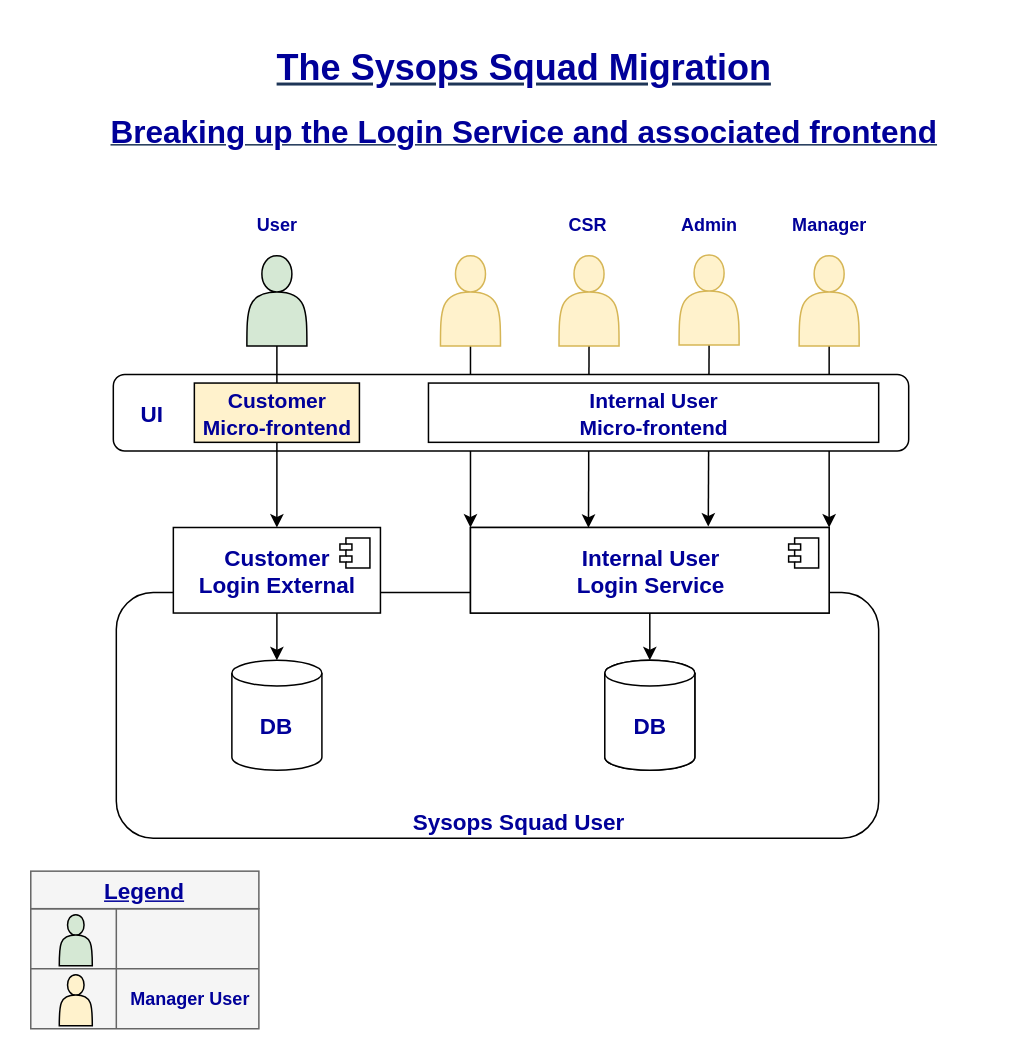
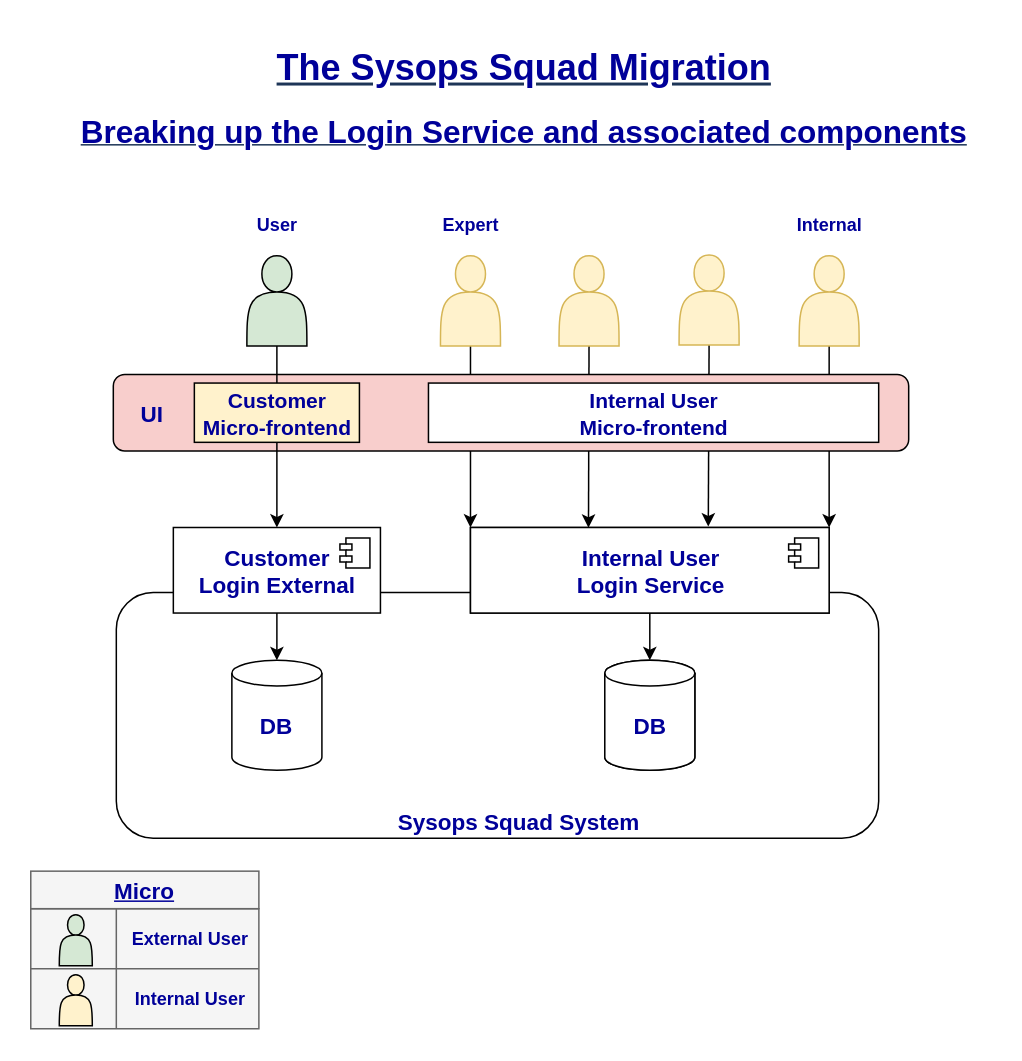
  <mxCell id="0" />
  <mxCell id="1" parent="0" />
  <mxCell id="2" value="" style="endArrow=classic;html=1;fontSize=15;fontColor=#000099;exitX=0.5;exitY=1;exitDx=0;exitDy=0;entryX=0.5;entryY=0;entryDx=0;entryDy=0;entryPerimeter=0;" edge="1" parent="1" target="19"><mxGeometry x="333.5" y="319.4" width="50" height="50" as="geometry"><mxPoint x="432.5" y="408" as="sourcePoint" /><mxPoint x="591.5" y="433" as="targetPoint" /></mxGeometry></mxCell>
  <mxCell id="3" style="rounded=0;orthogonalLoop=1;jettySize=auto;html=1;exitX=0.5;exitY=1;exitDx=0;exitDy=0;entryX=0.663;entryY=-0.011;entryDx=0;entryDy=0;entryPerimeter=0;" edge="1" parent="1" source="11" target="17"><mxGeometry x="-265" y="-114.75" as="geometry"><mxPoint x="74" y="73.25" as="targetPoint" /></mxGeometry></mxCell>
  <mxCell id="4" style="rounded=0;orthogonalLoop=1;jettySize=auto;html=1;exitX=0.5;exitY=1;exitDx=0;exitDy=0;entryX=0;entryY=0;entryDx=0;entryDy=0;" edge="1" parent="1" source="42" target="17"><mxGeometry x="-309" y="45.25" as="geometry"><mxPoint x="-52" y="26.325" as="targetPoint" /></mxGeometry></mxCell>
  <mxCell id="5" style="rounded=0;orthogonalLoop=1;jettySize=auto;html=1;exitX=0.5;exitY=1;exitDx=0;exitDy=0;entryX=0.329;entryY=0.004;entryDx=0;entryDy=0;entryPerimeter=0;" edge="1" parent="1" source="8" target="17"><mxGeometry x="-309" y="45.25" as="geometry"><mxPoint x="-6" y="24.65" as="targetPoint" /></mxGeometry></mxCell>
  <mxCell id="6" style="rounded=0;orthogonalLoop=1;jettySize=auto;html=1;exitX=0.5;exitY=1;exitDx=0;exitDy=0;entryX=1;entryY=0;entryDx=0;entryDy=0;" edge="1" parent="1" source="14" target="17"><mxGeometry x="-309" y="45.25" as="geometry"><mxPoint x="126" y="75.25" as="targetPoint" /></mxGeometry></mxCell>
  <mxCell id="7" value="" style="group" vertex="1" connectable="0" parent="1"><mxGeometry x="371" y="140" width="41" height="90" as="geometry" /></mxCell>
  <mxCell id="8" value="" style="shape=actor;whiteSpace=wrap;html=1;fillColor=#fff2cc;strokeColor=#d6b656;" vertex="1" parent="7"><mxGeometry x="1" y="30" width="40" height="60" as="geometry" /></mxCell>
- <mxCell id="9" value="CSR" style="text;html=1;resizable=0;autosize=1;align=center;verticalAlign=middle;points=[];fillColor=none;strokeColor=none;rounded=0;fontStyle=1;fontColor=#000099;" vertex="1" parent="7"><mxGeometry width="40" height="20" as="geometry" /></mxCell>
  <mxCell id="10" value="" style="group" vertex="1" connectable="0" parent="1"><mxGeometry x="447" y="140" width="50" height="89.4" as="geometry" /></mxCell>
  <mxCell id="11" value="" style="shape=actor;whiteSpace=wrap;html=1;fillColor=#fff2cc;strokeColor=#d6b656;" vertex="1" parent="10"><mxGeometry x="5" y="29.4" width="40" height="60" as="geometry" /></mxCell>
- <mxCell id="12" value="Admin" style="text;html=1;resizable=0;autosize=1;align=center;verticalAlign=middle;points=[];fillColor=none;strokeColor=none;rounded=0;fontStyle=1;fontColor=#000099;" vertex="1" parent="10"><mxGeometry width="50" height="20" as="geometry" /></mxCell>
  <mxCell id="13" value="" style="group" vertex="1" connectable="0" parent="1"><mxGeometry x="517" y="140" width="70" height="90" as="geometry" /></mxCell>
  <mxCell id="14" value="" style="shape=actor;whiteSpace=wrap;html=1;fillColor=#fff2cc;strokeColor=#d6b656;" vertex="1" parent="13"><mxGeometry x="15" y="30" width="40" height="60" as="geometry" /></mxCell>
- <mxCell id="15" value="Manager" style="text;html=1;resizable=0;autosize=1;align=center;verticalAlign=middle;points=[];fillColor=none;strokeColor=none;rounded=0;fontStyle=1;fontColor=#000099;" vertex="1" parent="13"><mxGeometry width="70" height="20" as="geometry" /></mxCell>
+ <mxCell id="15" value="Internal" style="text;html=1;resizable=0;autosize=1;align=center;verticalAlign=middle;points=[];fillColor=none;strokeColor=none;rounded=0;fontStyle=1;fontColor=#000099;" vertex="1" parent="13"><mxGeometry width="70" height="20" as="geometry" /></mxCell>
  <mxCell id="16" value="" style="group" vertex="1" connectable="0" parent="1"><mxGeometry x="285" y="254.75" width="300" height="258.021" as="geometry" /></mxCell>
  <mxCell id="17" value="Internal User&lt;br&gt;Login Service" style="html=1;dropTarget=0;labelBackgroundColor=none;fontSize=15;fontColor=#000099;fillColor=#ffffff;align=center;fontStyle=1;" vertex="1" parent="16"><mxGeometry x="28" y="96.25" width="239" height="57" as="geometry" /></mxCell>
  <mxCell id="18" value="" style="shape=module;jettyWidth=8;jettyHeight=4;" vertex="1" parent="17"><mxGeometry x="1" width="20" height="20" relative="1" as="geometry"><mxPoint x="-27" y="7" as="offset" /></mxGeometry></mxCell>
  <mxCell id="19" value="&lt;b&gt;DB&lt;/b&gt;" style="shape=cylinder3;whiteSpace=wrap;html=1;boundedLbl=1;backgroundOutline=1;size=8.6;labelBackgroundColor=none;fontSize=15;fontColor=#000099;strokeColor=#000000;fillColor=#ffffff;align=center;" vertex="1" parent="16"><mxGeometry x="117.5" y="184.734" width="60" height="73.287" as="geometry" /></mxCell>
  <mxCell id="20" value="&lt;b style=&quot;font-size: 14px&quot;&gt;Internal User&lt;br&gt;Micro-frontend&lt;/b&gt;" style="html=1;labelBackgroundColor=none;fontSize=15;fontColor=#000099;strokeColor=#000000;fillColor=#ffffff;align=center;" vertex="1" parent="16"><mxGeometry width="300" height="39.5" as="geometry" /></mxCell>
  <mxCell id="21" value="" style="group" vertex="1" connectable="0" parent="1"><mxGeometry x="20" y="20" width="639" height="665" as="geometry" /></mxCell>
- <mxCell id="22" value="&lt;h1&gt;&lt;b style=&quot;color: rgb(0 , 0 , 153)&quot;&gt;&lt;font style=&quot;font-size: 24px&quot;&gt;The Sysops Squad Migration&lt;/font&gt;&lt;/b&gt;&lt;/h1&gt;&lt;h3&gt;&lt;font color=&quot;#000099&quot; size=&quot;1&quot;&gt;&lt;b style=&quot;font-size: 21px&quot;&gt;&lt;span&gt;Breaking up the Login Service and associated frontend&lt;/span&gt;&lt;/b&gt;&lt;/font&gt;&lt;/h3&gt;" style="text;html=1;strokeColor=none;fillColor=none;align=center;verticalAlign=middle;whiteSpace=wrap;rounded=0;fontColor=#1D3557;fontStyle=4" vertex="1" parent="21"><mxGeometry x="19" width="620" height="87" as="geometry" /></mxCell>
+ <mxCell id="22" value="&lt;h1&gt;&lt;b style=&quot;color: rgb(0 , 0 , 153)&quot;&gt;&lt;font style=&quot;font-size: 24px&quot;&gt;The Sysops Squad Migration&lt;/font&gt;&lt;/b&gt;&lt;/h1&gt;&lt;h3&gt;&lt;font color=&quot;#000099&quot; size=&quot;1&quot;&gt;&lt;b style=&quot;font-size: 21px&quot;&gt;&lt;span&gt;Breaking up the Login Service and associated components&lt;/span&gt;&lt;/b&gt;&lt;/font&gt;&lt;/h3&gt;" style="text;html=1;strokeColor=none;fillColor=none;align=center;verticalAlign=middle;whiteSpace=wrap;rounded=0;fontColor=#1D3557;fontStyle=4" vertex="1" parent="21"><mxGeometry x="19" width="620" height="87" as="geometry" /></mxCell>
  <mxCell id="23" value="" style="group" vertex="1" connectable="0" parent="21"><mxGeometry y="560" width="152" height="105" as="geometry" /></mxCell>
  <mxCell id="24" value="" style="shape=table;html=1;whiteSpace=wrap;startSize=0;container=1;collapsible=0;childLayout=tableLayout;fillColor=#f5f5f5;strokeColor=#666666;fontColor=#333333;" vertex="1" parent="23"><mxGeometry y="25" width="152" height="80" as="geometry" /></mxCell>
  <mxCell id="25" value="" style="shape=partialRectangle;html=1;whiteSpace=wrap;collapsible=0;dropTarget=0;pointerEvents=0;fillColor=none;top=0;left=0;bottom=0;right=0;points=[[0,0.5],[1,0.5]];portConstraint=eastwest;" vertex="1" parent="24"><mxGeometry width="152" height="40" as="geometry" /></mxCell>
  <mxCell id="26" value="" style="shape=partialRectangle;html=1;whiteSpace=wrap;connectable=0;overflow=hidden;fillColor=none;top=0;left=0;bottom=0;right=0;" vertex="1" parent="25"><mxGeometry width="57" height="40" as="geometry" /></mxCell>
  <mxCell id="27" value="" style="shape=partialRectangle;html=1;whiteSpace=wrap;connectable=0;overflow=hidden;fillColor=none;top=0;left=0;bottom=0;right=0;" vertex="1" parent="25"><mxGeometry x="57" width="95" height="40" as="geometry" /></mxCell>
  <mxCell id="28" value="" style="shape=partialRectangle;html=1;whiteSpace=wrap;collapsible=0;dropTarget=0;pointerEvents=0;fillColor=none;top=0;left=0;bottom=0;right=0;points=[[0,0.5],[1,0.5]];portConstraint=eastwest;" vertex="1" parent="24"><mxGeometry y="40" width="152" height="40" as="geometry" /></mxCell>
  <mxCell id="29" value="" style="shape=partialRectangle;html=1;whiteSpace=wrap;connectable=0;overflow=hidden;fillColor=none;top=0;left=0;bottom=0;right=0;" vertex="1" parent="28"><mxGeometry width="57" height="40" as="geometry" /></mxCell>
  <mxCell id="30" value="" style="shape=partialRectangle;html=1;whiteSpace=wrap;connectable=0;overflow=hidden;fillColor=none;top=0;left=0;bottom=0;right=0;" vertex="1" parent="28"><mxGeometry x="57" width="95" height="40" as="geometry" /></mxCell>
  <mxCell id="31" value="" style="shape=actor;whiteSpace=wrap;html=1;labelBackgroundColor=none;fillColor=#D5E8D4;" vertex="1" parent="23"><mxGeometry x="19" y="29" width="22" height="34" as="geometry" /></mxCell>
+ <mxCell id="32" value="External User" style="text;html=1;resizable=0;autosize=1;align=center;verticalAlign=middle;points=[];fillColor=none;strokeColor=none;rounded=0;fontStyle=1;fontColor=#000099;" vertex="1" parent="23"><mxGeometry x="62" y="37" width="88" height="18" as="geometry" /></mxCell>
  <mxCell id="33" value="" style="shape=actor;whiteSpace=wrap;html=1;labelBackgroundColor=none;fillColor=#FFF2CC;" vertex="1" parent="23"><mxGeometry x="19" y="69" width="22" height="34" as="geometry" /></mxCell>
- <mxCell id="34" value="Manager User" style="text;html=1;resizable=0;autosize=1;align=center;verticalAlign=middle;points=[];fillColor=none;strokeColor=none;rounded=0;fontStyle=1;fontColor=#000099;" vertex="1" parent="23"><mxGeometry x="64" y="77" width="84" height="18" as="geometry" /></mxCell>
+ <mxCell id="34" value="Internal User" style="text;html=1;resizable=0;autosize=1;align=center;verticalAlign=middle;points=[];fillColor=none;strokeColor=none;rounded=0;fontStyle=1;fontColor=#000099;" vertex="1" parent="23"><mxGeometry x="64" y="77" width="84" height="18" as="geometry" /></mxCell>
  <mxCell id="35" value="" style="rounded=0;whiteSpace=wrap;html=1;labelBackgroundColor=none;fontSize=14;fontColor=#333333;fillColor=#f5f5f5;strokeColor=#666666;" vertex="1" parent="23"><mxGeometry width="152" height="25" as="geometry" /></mxCell>
- <mxCell id="36" value="Legend" style="text;html=1;strokeColor=none;fillColor=none;align=center;verticalAlign=middle;whiteSpace=wrap;rounded=0;labelBackgroundColor=none;fontSize=15;fontColor=#000099;fontStyle=5" vertex="1" parent="23"><mxGeometry x="51" y="2.5" width="50" height="20" as="geometry" /></mxCell>
+ <mxCell id="36" value="Micro" style="text;html=1;strokeColor=none;fillColor=none;align=center;verticalAlign=middle;whiteSpace=wrap;rounded=0;labelBackgroundColor=none;fontSize=15;fontColor=#000099;fontStyle=5" vertex="1" parent="23"><mxGeometry x="51" y="2.5" width="50" height="20" as="geometry" /></mxCell>
  <mxCell id="37" value="" style="group" vertex="1" connectable="0" parent="21"><mxGeometry x="55" y="120" width="530" height="418" as="geometry" /></mxCell>
- <mxCell id="38" value="&lt;span style=&quot;color: rgb(0 , 0 , 153) ; font-weight: 700&quot;&gt;&lt;font style=&quot;font-size: 15px&quot;&gt;&amp;nbsp; &amp;nbsp; UI&lt;/font&gt;&lt;/span&gt;" style="whiteSpace=wrap;html=1;rounded=1;align=left;" vertex="1" parent="37"><mxGeometry y="109" width="530" height="51" as="geometry" /></mxCell>
+ <mxCell id="38" value="&lt;span style=&quot;color: rgb(0 , 0 , 153) ; font-weight: 700&quot;&gt;&lt;font style=&quot;font-size: 15px&quot;&gt;&amp;nbsp; &amp;nbsp; UI&lt;/font&gt;&lt;/span&gt;" style="whiteSpace=wrap;html=1;rounded=1;align=left;fillColor=#f8cecc;" vertex="1" parent="37"><mxGeometry y="109" width="530" height="51" as="geometry" /></mxCell>
  <mxCell id="39" value="" style="rounded=1;whiteSpace=wrap;html=1;labelBackgroundColor=none;fontColor=#000099;fillColor=none;" vertex="1" parent="37"><mxGeometry x="2" y="254.25" width="508" height="163.75" as="geometry" /></mxCell>
- <mxCell id="40" value="Sysops Squad User" style="text;html=1;resizable=0;autosize=1;align=center;verticalAlign=middle;points=[];fillColor=none;strokeColor=none;rounded=0;fontStyle=1;fontColor=#000099;fontSize=15;" vertex="1" parent="37"><mxGeometry x="180" y="397.313" width="180" height="20" as="geometry" /></mxCell>
+ <mxCell id="40" value="Sysops Squad System" style="text;html=1;resizable=0;autosize=1;align=center;verticalAlign=middle;points=[];fillColor=none;strokeColor=none;rounded=0;fontStyle=1;fontColor=#000099;fontSize=15;" vertex="1" parent="37"><mxGeometry x="180" y="397.313" width="180" height="20" as="geometry" /></mxCell>
  <mxCell id="41" value="" style="group" vertex="1" connectable="0" parent="37"><mxGeometry x="213" width="297" height="372.771" as="geometry" /></mxCell>
  <mxCell id="42" value="" style="shape=actor;whiteSpace=wrap;html=1;fillColor=#fff2cc;strokeColor=#d6b656;" vertex="1" parent="41"><mxGeometry x="5" y="30" width="40" height="60" as="geometry" /></mxCell>
+ <mxCell id="43" value="Expert" style="text;html=1;resizable=0;autosize=1;align=center;verticalAlign=middle;points=[];fillColor=none;strokeColor=none;rounded=0;fontStyle=1;fontColor=#000099;" vertex="1" parent="41"><mxGeometry width="50" height="20" as="geometry" /></mxCell>
  <mxCell id="44" value="" style="group" vertex="1" connectable="0" parent="41"><mxGeometry x="-3" y="114.75" width="300" height="258.021" as="geometry" /></mxCell>
  <mxCell id="45" value="Internal User&lt;br&gt;Login Service" style="html=1;dropTarget=0;labelBackgroundColor=none;fontSize=15;fontColor=#000099;fillColor=#ffffff;align=center;fontStyle=1;" vertex="1" parent="44"><mxGeometry x="28" y="96.25" width="239" height="57" as="geometry" /></mxCell>
  <mxCell id="46" value="" style="shape=module;jettyWidth=8;jettyHeight=4;" vertex="1" parent="45"><mxGeometry x="1" width="20" height="20" relative="1" as="geometry"><mxPoint x="-27" y="7" as="offset" /></mxGeometry></mxCell>
  <mxCell id="47" value="&lt;b&gt;DB&lt;/b&gt;" style="shape=cylinder3;whiteSpace=wrap;html=1;boundedLbl=1;backgroundOutline=1;size=8.6;labelBackgroundColor=none;fontSize=15;fontColor=#000099;strokeColor=#000000;fillColor=#ffffff;align=center;" vertex="1" parent="44"><mxGeometry x="117.5" y="184.734" width="60" height="73.287" as="geometry" /></mxCell>
  <mxCell id="48" value="&lt;b style=&quot;font-size: 14px&quot;&gt;Internal User&lt;br&gt;Micro-frontend&lt;/b&gt;" style="html=1;labelBackgroundColor=none;fontSize=15;fontColor=#000099;strokeColor=#000000;fillColor=#ffffff;align=center;" vertex="1" parent="44"><mxGeometry width="300" height="39.5" as="geometry" /></mxCell>
  <mxCell id="49" value="" style="group" vertex="1" connectable="0" parent="37"><mxGeometry x="40" width="138" height="372.771" as="geometry" /></mxCell>
  <mxCell id="50" value="" style="group" vertex="1" connectable="0" parent="49"><mxGeometry x="34" width="70" height="90" as="geometry" /></mxCell>
  <mxCell id="51" value="" style="shape=actor;whiteSpace=wrap;html=1;labelBackgroundColor=none;fillColor=#D5E8D4;" vertex="1" parent="50"><mxGeometry x="15" y="30" width="40" height="60" as="geometry" /></mxCell>
  <mxCell id="52" value="User" style="text;html=1;resizable=0;autosize=1;align=center;verticalAlign=middle;points=[];fillColor=none;strokeColor=none;rounded=0;fontStyle=1;fontColor=#000099;" vertex="1" parent="50"><mxGeometry width="70" height="20" as="geometry" /></mxCell>
  <mxCell id="53" style="rounded=0;orthogonalLoop=1;jettySize=auto;html=1;exitX=0.5;exitY=1;exitDx=0;exitDy=0;" edge="1" parent="49" source="51" target="57"><mxGeometry x="-319" y="-114.75" as="geometry"><mxPoint x="-40.93" y="-109.487" as="targetPoint" /></mxGeometry></mxCell>
  <mxCell id="54" value="" style="group" vertex="1" connectable="0" parent="49"><mxGeometry y="114.75" width="138" height="258.021" as="geometry" /></mxCell>
  <mxCell id="55" value="&lt;b&gt;DB&lt;/b&gt;" style="shape=cylinder3;whiteSpace=wrap;html=1;boundedLbl=1;backgroundOutline=1;size=8.6;labelBackgroundColor=none;fontSize=15;fontColor=#000099;strokeColor=#000000;fillColor=#ffffff;align=center;" vertex="1" parent="54"><mxGeometry x="39" y="184.734" width="60" height="73.287" as="geometry" /></mxCell>
  <mxCell id="56" value="" style="endArrow=classic;html=1;fontSize=15;fontColor=#000099;exitX=0.5;exitY=1;exitDx=0;exitDy=0;entryX=0.5;entryY=0;entryDx=0;entryDy=0;entryPerimeter=0;" edge="1" parent="54" source="57" target="55"><mxGeometry x="-95" y="44.65" width="50" height="50" as="geometry"><mxPoint x="228" y="138.219" as="sourcePoint" /><mxPoint x="228" y="178.25" as="targetPoint" /></mxGeometry></mxCell>
  <mxCell id="57" value="Customer&lt;br&gt;Login External" style="html=1;dropTarget=0;labelBackgroundColor=none;fontSize=15;fontColor=#000099;fillColor=#ffffff;align=center;fontStyle=1;" vertex="1" parent="54"><mxGeometry y="96.25" width="138" height="57" as="geometry" /></mxCell>
  <mxCell id="58" value="" style="shape=module;jettyWidth=8;jettyHeight=4;" vertex="1" parent="57"><mxGeometry x="1" width="20" height="20" relative="1" as="geometry"><mxPoint x="-27" y="7" as="offset" /></mxGeometry></mxCell>
  <mxCell id="59" value="&lt;b style=&quot;font-size: 14px&quot;&gt;Customer&lt;br&gt;Micro-frontend&lt;/b&gt;" style="html=1;labelBackgroundColor=none;fontSize=15;fontColor=#000099;strokeColor=#000000;fillColor=#fff2cc;align=center;" vertex="1" parent="54"><mxGeometry x="14" width="110" height="39.5" as="geometry" /></mxCell>
  <mxCell id="60" style="edgeStyle=none;rounded=0;orthogonalLoop=1;jettySize=auto;html=1;exitX=0;exitY=0.5;exitDx=0;exitDy=0;fontSize=15;fontColor=#000099;" edge="1" parent="37" source="39" target="39"><mxGeometry x="85" y="319.4" as="geometry" /></mxCell>
